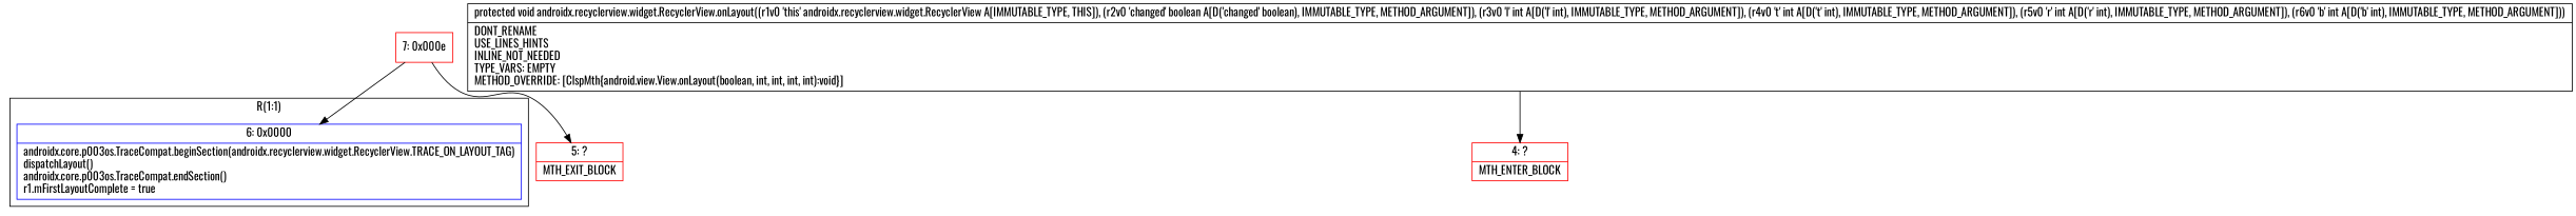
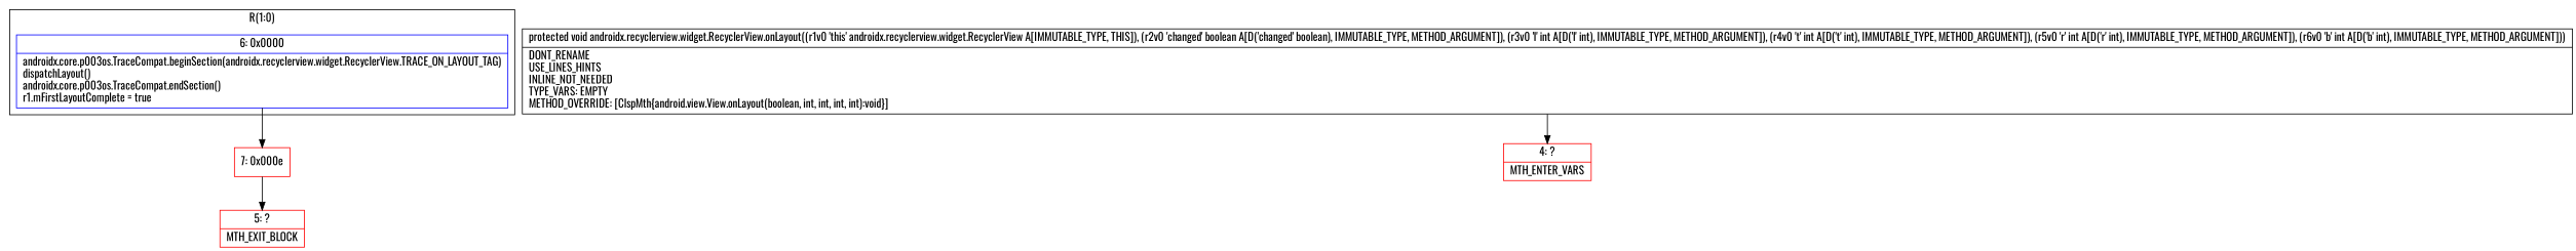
  digraph {
    fontname=Oswald
    node [color=red fontname=Oswald shape=record]
    edge [fontname=Oswald]
    n1 [color=blue label="{6\:\ 0x0000|androidx.core.p003os.TraceCompat.beginSection(androidx.recyclerview.widget.RecyclerView.TRACE_ON_LAYOUT_TAG)\ldispatchLayout()\landroidx.core.p003os.TraceCompat.endSection()\lr1.mFirstLayoutComplete = true\l}"]
    n2 [label="{7\:\ 0x000e}"]
    n3 [label="{5\:\ ?|MTH_EXIT_BLOCK\l}"]
-   n4 [label="{4\:\ ?|MTH_ENTER_BLOCK\l}"]
+   n4 [label="{4\:\ ?|MTH_ENTER_VARS\l}"]
    n5 [label="{protected void androidx.recyclerview.widget.RecyclerView.onLayout((r1v0 'this' androidx.recyclerview.widget.RecyclerView A[IMMUTABLE_TYPE, THIS]), (r2v0 'changed' boolean A[D('changed' boolean), IMMUTABLE_TYPE, METHOD_ARGUMENT]), (r3v0 'l' int A[D('l' int), IMMUTABLE_TYPE, METHOD_ARGUMENT]), (r4v0 't' int A[D('t' int), IMMUTABLE_TYPE, METHOD_ARGUMENT]), (r5v0 'r' int A[D('r' int), IMMUTABLE_TYPE, METHOD_ARGUMENT]), (r6v0 'b' int A[D('b' int), IMMUTABLE_TYPE, METHOD_ARGUMENT]))  | DONT_RENAME\lUSE_LINES_HINTS\lINLINE_NOT_NEEDED\lTYPE_VARS: EMPTY\lMETHOD_OVERRIDE: [ClspMth\{android.view.View.onLayout(boolean, int, int, int, int):void\}]\l}" color=""]
    subgraph cluster_1 {
-     label="R(1:1)"
+     label="R(1:0)"
      n1
    }
-   n2 -> n1
+   n1 -> n2
    n2 -> n3
    n5 -> n4
  }
